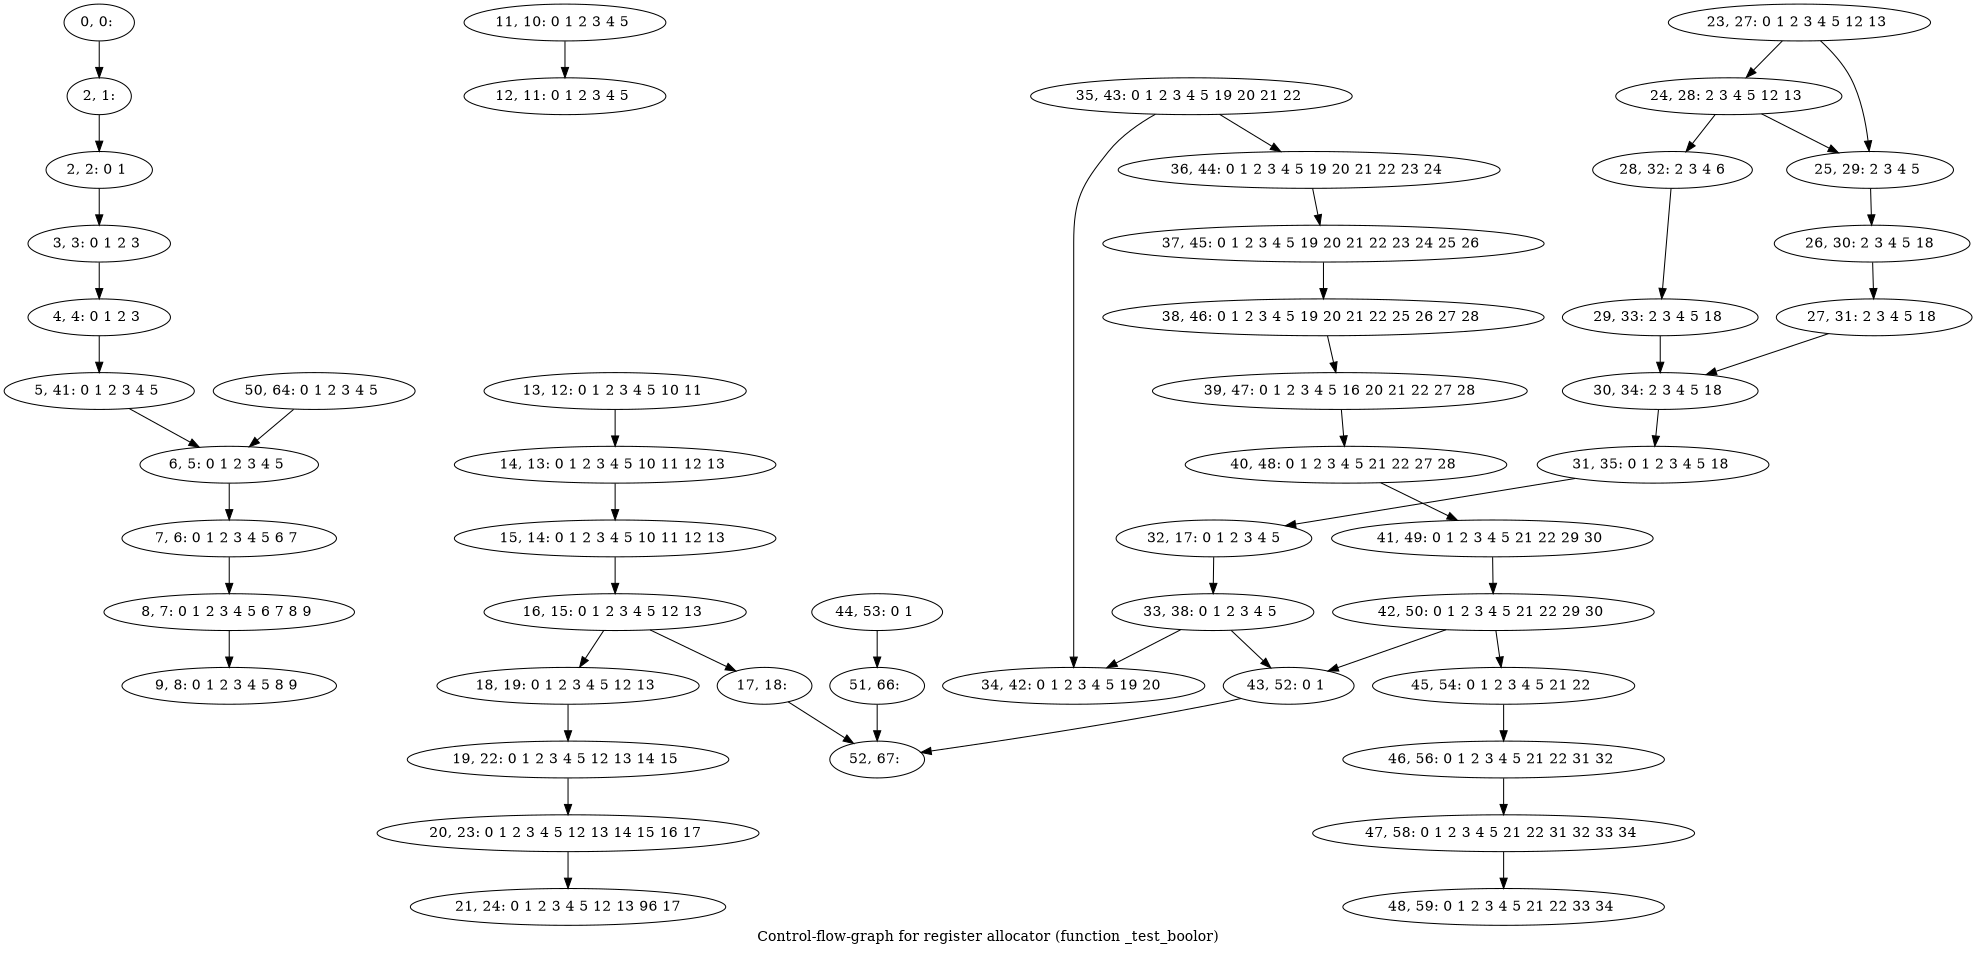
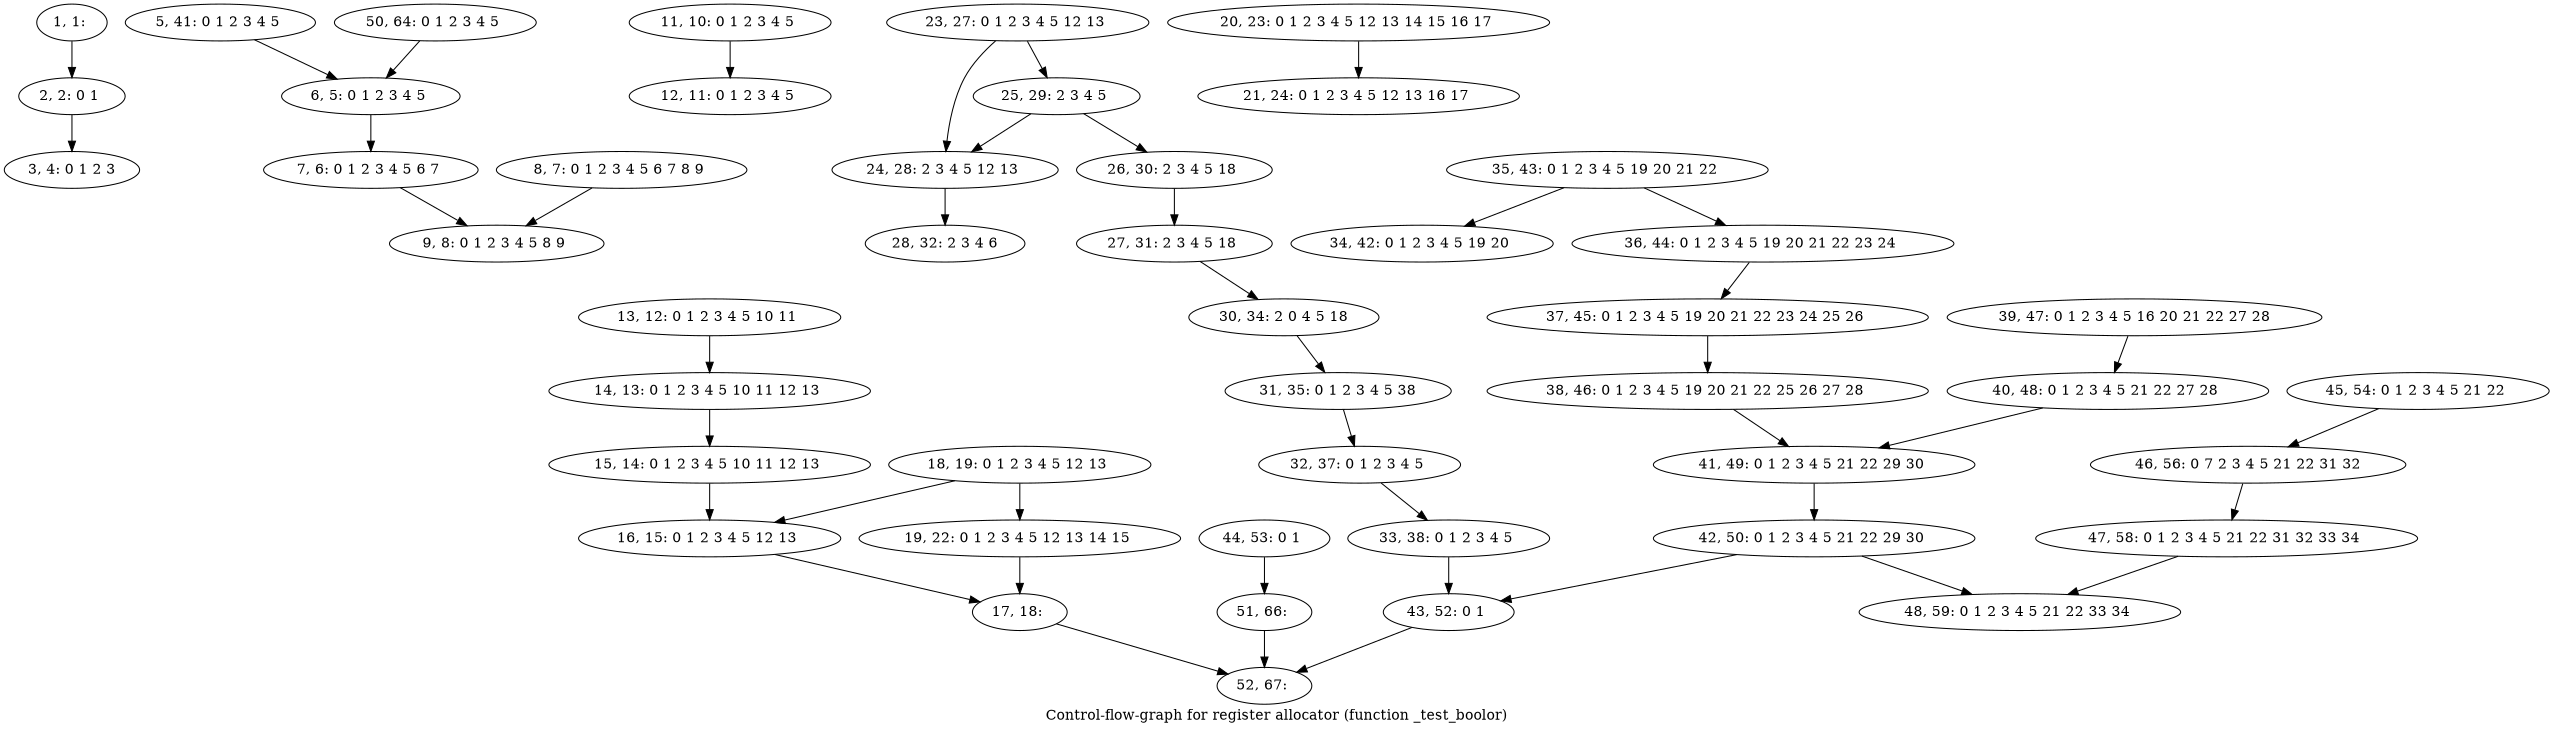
  digraph {
    label="Control-flow-graph for register allocator (function _test_boolor)"
-   n1 [label="0, 0: "]
-   n2 [label="2, 1:"]
+   n2 [label="1, 1: "]
    n3 [label="2, 2: 0 1 "]
-   n4 [label="3, 3: 0 1 2 3 "]
-   n5 [label="4, 4: 0 1 2 3 "]
+   n4 [label="3, 4: 0 1 2 3"]
    n6 [label="5, 41: 0 1 2 3 4 5 "]
    n7 [label="6, 5: 0 1 2 3 4 5 "]
    n8 [label="7, 6: 0 1 2 3 4 5 6 7 "]
    n9 [label="8, 7: 0 1 2 3 4 5 6 7 8 9 "]
    n10 [label="9, 8: 0 1 2 3 4 5 8 9 "]
    n11 [label="11, 10: 0 1 2 3 4 5 "]
    n12 [label="12, 11: 0 1 2 3 4 5 "]
    n13 [label="13, 12: 0 1 2 3 4 5 10 11 "]
    n14 [label="14, 13: 0 1 2 3 4 5 10 11 12 13 "]
    n15 [label="15, 14: 0 1 2 3 4 5 10 11 12 13 "]
    n16 [label="16, 15: 0 1 2 3 4 5 12 13 "]
    n17 [label="17, 18: "]
    n18 [label="18, 19: 0 1 2 3 4 5 12 13 "]
    n19 [label="52, 67: "]
    n20 [label="19, 22: 0 1 2 3 4 5 12 13 14 15 "]
    n21 [label="51, 66: "]
    n22 [label="20, 23: 0 1 2 3 4 5 12 13 14 15 16 17 "]
-   n23 [label="21, 24: 0 1 2 3 4 5 12 13 96 17"]
+   n23 [label="21, 24: 0 1 2 3 4 5 12 13 16 17 "]
    n24 [label="23, 27: 0 1 2 3 4 5 12 13 "]
    n25 [label="24, 28: 2 3 4 5 12 13 "]
    n26 [label="25, 29: 2 3 4 5 "]
    n27 [label="28, 32: 2 3 4 6"]
    n28 [label="26, 30: 2 3 4 5 18 "]
-   n29 [label="29, 33: 2 3 4 5 18 "]
    n30 [label="27, 31: 2 3 4 5 18 "]
-   n31 [label="30, 34: 2 3 4 5 18 "]
-   n32 [label="31, 35: 0 1 2 3 4 5 18 "]
-   n33 [label="32, 17: 0 1 2 3 4 5"]
+   n31 [label="30, 34: 2 0 4 5 18"]
+   n32 [label="31, 35: 0 1 2 3 4 5 38"]
+   n33 [label="32, 37: 0 1 2 3 4 5 "]
    n34 [label="33, 38: 0 1 2 3 4 5 "]
    n35 [label="34, 42: 0 1 2 3 4 5 19 20 "]
    n36 [label="43, 52: 0 1 "]
    n37 [label="35, 43: 0 1 2 3 4 5 19 20 21 22 "]
    n38 [label="36, 44: 0 1 2 3 4 5 19 20 21 22 23 24 "]
    n39 [label="37, 45: 0 1 2 3 4 5 19 20 21 22 23 24 25 26 "]
    n40 [label="38, 46: 0 1 2 3 4 5 19 20 21 22 25 26 27 28 "]
    n41 [label="39, 47: 0 1 2 3 4 5 16 20 21 22 27 28"]
    n42 [label="40, 48: 0 1 2 3 4 5 21 22 27 28 "]
    n43 [label="41, 49: 0 1 2 3 4 5 21 22 29 30 "]
    n44 [label="42, 50: 0 1 2 3 4 5 21 22 29 30 "]
    n45 [label="45, 54: 0 1 2 3 4 5 21 22 "]
-   n46 [label="46, 56: 0 1 2 3 4 5 21 22 31 32 "]
+   n46 [label="46, 56: 0 7 2 3 4 5 21 22 31 32"]
    n47 [label="44, 53: 0 1 "]
    n48 [label="47, 58: 0 1 2 3 4 5 21 22 31 32 33 34 "]
    n49 [label="48, 59: 0 1 2 3 4 5 21 22 33 34 "]
    n50 [label="50, 64: 0 1 2 3 4 5 "]
-   n1 -> n2
    n2 -> n3
    n3 -> n4
-   n4 -> n5
-   n5 -> n6
    n6 -> n7
    n7 -> n8
-   n8 -> n9
+   n8 -> n10
    n9 -> n10
    n11 -> n12
    n13 -> n14
    n14 -> n15
    n15 -> n16
    n16 -> n17
-   n16 -> n18
+   n18 -> n16
    n17 -> n19
    n18 -> n20
-   n20 -> n22
+   n20 -> n17
    n21 -> n19
    n22 -> n23
    n24 -> n25
    n24 -> n26
-   n25 -> n26
+   n26 -> n25
    n25 -> n27
    n26 -> n28
-   n27 -> n29
    n28 -> n30
-   n29 -> n31
    n30 -> n31
    n31 -> n32
    n32 -> n33
    n33 -> n34
-   n34 -> n35
    n34 -> n36
    n36 -> n19
    n37 -> n35
    n37 -> n38
    n38 -> n39
    n39 -> n40
-   n40 -> n41
+   n40 -> n43
    n41 -> n42
    n42 -> n43
    n43 -> n44
    n44 -> n36
-   n44 -> n45
+   n44 -> n49
    n45 -> n46
    n46 -> n48
    n47 -> n21
    n48 -> n49
    n50 -> n7
  }
